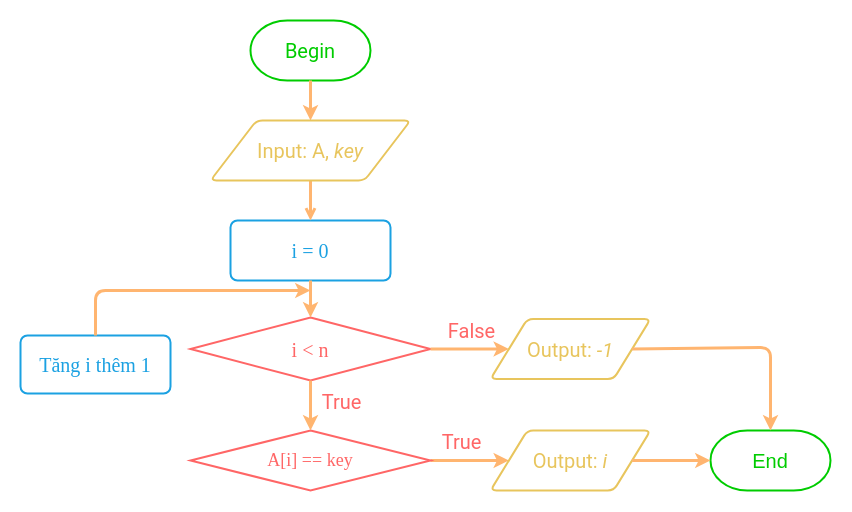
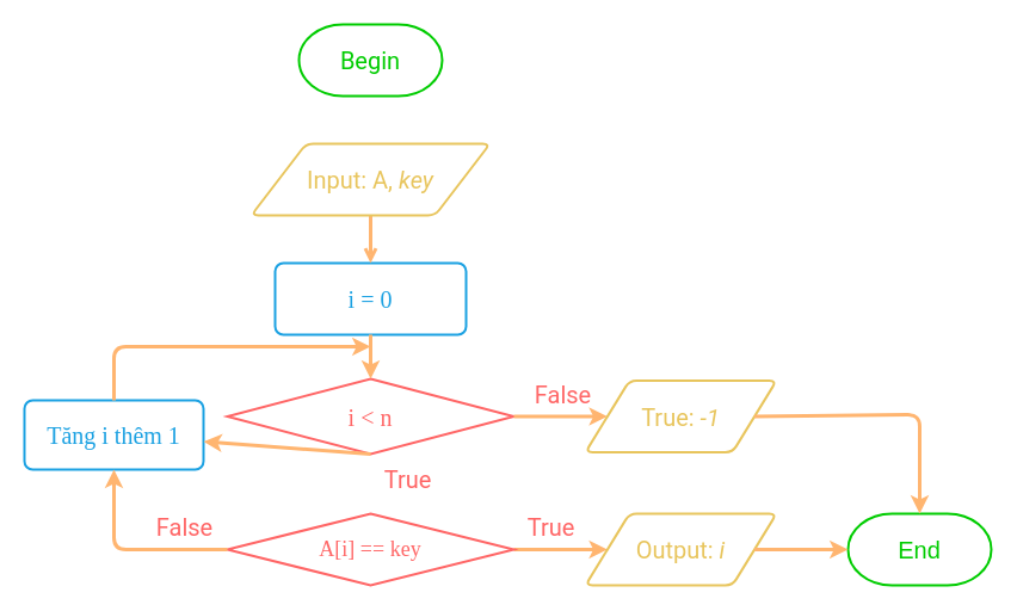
  <mxCell id="0" />
  <mxCell id="1" parent="0" />
  <mxCell id="2" value="Begin" style="strokeWidth=2;html=1;shape=mxgraph.flowchart.terminator;whiteSpace=wrap;fontSize=20;fontFamily=Roboto;fontSource=https%3A%2F%2Ffonts.google.com%2Fspecimen%2FRoboto;strokeColor=#00CC00;fontColor=#00CC00;fillColor=none;" parent="1" vertex="1"><mxGeometry x="250" y="20" width="120" height="60" as="geometry" /></mxCell>
  <mxCell id="3" value="i = 0" style="rounded=1;whiteSpace=wrap;html=1;absoluteArcSize=1;arcSize=14;strokeWidth=2;fontFamily=Consolas;fontSize=20;strokeColor=#1BA1E2;fontColor=#1BA1E2;fillColor=none;" parent="1" vertex="1"><mxGeometry x="230" y="220" width="160" height="60" as="geometry" /></mxCell>
- <mxCell id="4" value="" style="endArrow=classic;html=1;fontFamily=Roboto;fontSource=https%3A%2F%2Ffonts.google.com%2Fspecimen%2FRoboto;fontSize=20;strokeWidth=3;fillColor=#a20025;strokeColor=#FFB570;exitX=0.5;exitY=1;exitDx=0;exitDy=0;exitPerimeter=0;entryX=0.5;entryY=0;entryDx=0;entryDy=0;" parent="1" source="2" target="22" edge="1"><mxGeometry width="50" height="50" relative="1" as="geometry"><mxPoint x="530" y="340" as="sourcePoint" /><mxPoint x="300" y="40" as="targetPoint" /></mxGeometry></mxCell>
  <mxCell id="5" value="" style="endArrow=open;html=1;fontFamily=Roboto;fontSource=https%3A%2F%2Ffonts.google.com%2Fspecimen%2FRoboto;fontSize=20;strokeWidth=3;fillColor=#a20025;strokeColor=#FFB570;exitX=0.5;exitY=1;exitDx=0;exitDy=0;entryX=0.5;entryY=0;entryDx=0;entryDy=0;" parent="1" source="22" target="3" edge="1"><mxGeometry width="50" height="50" relative="1" as="geometry"><mxPoint x="310" y="160" as="sourcePoint" /><mxPoint x="520" y="210" as="targetPoint" /></mxGeometry></mxCell>
  <mxCell id="6" value="" style="endArrow=classic;html=1;fontFamily=Roboto;fontSource=https%3A%2F%2Ffonts.google.com%2Fspecimen%2FRoboto;fontSize=20;strokeWidth=3;fillColor=#a20025;strokeColor=#FFB570;exitX=1;exitY=0.5;exitDx=0;exitDy=0;exitPerimeter=0;entryX=0;entryY=0.5;entryDx=0;entryDy=0;" parent="1" source="13" target="20" edge="1"><mxGeometry width="50" height="50" relative="1" as="geometry"><mxPoint x="800" y="270" as="sourcePoint" /><mxPoint x="310" y="550" as="targetPoint" /></mxGeometry></mxCell>
  <mxCell id="7" value="True" style="edgeLabel;html=1;align=center;verticalAlign=middle;resizable=0;points=[];fontFamily=Roboto;fontSource=https%3A%2F%2Ffonts.google.com%2Fspecimen%2FRoboto;fontSize=20;fontColor=#FF6666;labelBackgroundColor=none;" parent="6" vertex="1" connectable="0"><mxGeometry x="-0.438" y="-2" relative="1" as="geometry"><mxPoint x="8" y="-22" as="offset" /></mxGeometry></mxCell>
  <mxCell id="8" value="i &amp;lt; n" style="strokeWidth=2;html=1;shape=mxgraph.flowchart.decision;whiteSpace=wrap;fontFamily=Consolas;fontSize=20;strokeColor=#FF6666;fontColor=#FF6666;fillColor=none;" parent="1" vertex="1"><mxGeometry x="190" y="317" width="240" height="63" as="geometry" /></mxCell>
  <mxCell id="9" value="" style="endArrow=classic;html=1;fontFamily=Roboto;fontSource=https%3A%2F%2Ffonts.google.com%2Fspecimen%2FRoboto;fontSize=20;strokeWidth=3;fillColor=#a20025;strokeColor=#FFB570;exitX=0.5;exitY=1;exitDx=0;exitDy=0;entryX=0.5;entryY=0;entryDx=0;entryDy=0;entryPerimeter=0;" parent="1" source="3" target="8" edge="1"><mxGeometry width="50" height="50" relative="1" as="geometry"><mxPoint x="309.5" y="385" as="sourcePoint" /><mxPoint x="309.5" y="445" as="targetPoint" /></mxGeometry></mxCell>
  <mxCell id="10" value="End" style="strokeWidth=2;html=1;shape=mxgraph.flowchart.terminator;whiteSpace=wrap;fontSize=20;strokeColor=#00CC00;fontColor=#00CC00;fillColor=none;" parent="1" vertex="1"><mxGeometry x="710" y="430" width="120" height="60" as="geometry" /></mxCell>
  <mxCell id="11" value="Tăng i thêm 1" style="rounded=1;whiteSpace=wrap;html=1;absoluteArcSize=1;arcSize=14;strokeWidth=2;fontFamily=Consolas;fontSize=20;strokeColor=#1BA1E2;fontColor=#1BA1E2;fillColor=none;" parent="1" vertex="1"><mxGeometry x="20" y="335" width="150" height="58" as="geometry" /></mxCell>
  <mxCell id="12" value="" style="endArrow=classic;html=1;fontFamily=Roboto;fontSource=https%3A%2F%2Ffonts.google.com%2Fspecimen%2FRoboto;fontSize=20;strokeWidth=3;fillColor=#a20025;strokeColor=#FFB570;exitX=0.5;exitY=0;exitDx=0;exitDy=0;" parent="1" source="11" edge="1"><mxGeometry width="50" height="50" relative="1" as="geometry"><mxPoint x="95" y="310" as="sourcePoint" /><mxPoint x="310" y="290" as="targetPoint" /><Array as="points"><mxPoint x="95" y="290" /></Array></mxGeometry></mxCell>
  <mxCell id="13" value="A[i] == key" style="strokeWidth=2;html=1;shape=mxgraph.flowchart.decision;whiteSpace=wrap;fontFamily=Consolas;fontSize=18;strokeColor=#FF6666;fontColor=#FF6666;fillColor=none;" parent="1" vertex="1"><mxGeometry x="190" y="430" width="240" height="60" as="geometry" /></mxCell>
- <mxCell id="14" value="" style="endArrow=classic;html=1;fontFamily=Roboto;fontSource=https%3A%2F%2Ffonts.google.com%2Fspecimen%2FRoboto;fontSize=20;strokeWidth=3;fillColor=#a20025;strokeColor=#FFB570;exitX=0.5;exitY=1;exitDx=0;exitDy=0;entryX=0.5;entryY=0;entryDx=0;entryDy=0;entryPerimeter=0;exitPerimeter=0;" parent="1" source="8" target="13" edge="1"><mxGeometry width="50" height="50" relative="1" as="geometry"><mxPoint x="320" y="270" as="sourcePoint" /><mxPoint x="320" y="325" as="targetPoint" /></mxGeometry></mxCell>
+ <mxCell id="14" value="" style="endArrow=classic;html=1;fontFamily=Roboto;fontSource=https%3A%2F%2Ffonts.google.com%2Fspecimen%2FRoboto;fontSize=20;strokeWidth=3;fillColor=#a20025;strokeColor=#FFB570;exitX=0.5;exitY=1;exitDx=0;exitDy=0;exitPerimeter=0;" parent="1" source="8" target="11" edge="1"><mxGeometry width="50" height="50" relative="1" as="geometry"><mxPoint x="320" y="270" as="sourcePoint" /><mxPoint x="320" y="325" as="targetPoint" /></mxGeometry></mxCell>
  <mxCell id="15" value="True" style="edgeLabel;html=1;align=center;verticalAlign=middle;resizable=0;points=[];fontFamily=Roboto;fontSource=https%3A%2F%2Ffonts.google.com%2Fspecimen%2FRoboto;fontSize=20;fontColor=#FF6666;labelBackgroundColor=none;" parent="1" vertex="1" connectable="0"><mxGeometry x="340" y="400.002" as="geometry" /></mxCell>
  <mxCell id="16" value="" style="endArrow=classic;html=1;fontFamily=Roboto;fontSource=https%3A%2F%2Ffonts.google.com%2Fspecimen%2FRoboto;fontSize=20;strokeWidth=3;fillColor=#a20025;strokeColor=#FFB570;exitX=1;exitY=0.5;exitDx=0;exitDy=0;exitPerimeter=0;entryX=0;entryY=0.5;entryDx=0;entryDy=0;" parent="1" source="8" target="23" edge="1"><mxGeometry width="50" height="50" relative="1" as="geometry"><mxPoint x="320" y="385" as="sourcePoint" /><mxPoint x="448.4" y="348.5" as="targetPoint" /><Array as="points" /></mxGeometry></mxCell>
  <mxCell id="17" value="&lt;font face=&quot;Roboto&quot; data-font-src=&quot;https://fonts.google.com/specimen/Roboto&quot; style=&quot;font-size: 20px&quot;&gt;False&lt;/font&gt;" style="edgeLabel;html=1;align=center;verticalAlign=middle;resizable=0;points=[];fontColor=#FF6666;labelBackgroundColor=none;" parent="16" vertex="1" connectable="0"><mxGeometry x="-0.395" y="-1" relative="1" as="geometry"><mxPoint x="16" y="-20" as="offset" /></mxGeometry></mxCell>
+ <mxCell id="18" value="" style="endArrow=classic;html=1;fontFamily=Roboto;fontSource=https%3A%2F%2Ffonts.google.com%2Fspecimen%2FRoboto;fontSize=20;strokeWidth=3;fillColor=#a20025;strokeColor=#FFB570;exitX=0;exitY=0.5;exitDx=0;exitDy=0;exitPerimeter=0;entryX=0.5;entryY=1;entryDx=0;entryDy=0;" parent="1" source="13" target="11" edge="1"><mxGeometry width="50" height="50" relative="1" as="geometry"><mxPoint x="214" y="460" as="sourcePoint" /><mxPoint x="94" y="460" as="targetPoint" /><Array as="points"><mxPoint x="95" y="460" /></Array></mxGeometry></mxCell>
+ <mxCell id="19" value="&lt;font style=&quot;font-size: 20px&quot;&gt;&lt;span style=&quot;font-size: 20px&quot;&gt;False&lt;/span&gt;&lt;/font&gt;" style="edgeLabel;html=1;align=center;verticalAlign=middle;resizable=0;points=[];fontFamily=Roboto;fontSource=https%3A%2F%2Ffonts.google.com%2Fspecimen%2FRoboto;fontSize=20;fontColor=#FF6666;labelBackgroundColor=none;" parent="18" vertex="1" connectable="0"><mxGeometry x="-0.438" y="-2" relative="1" as="geometry"><mxPoint x="9" y="-18" as="offset" /></mxGeometry></mxCell>
  <mxCell id="20" value="Output: &lt;i&gt;i&lt;/i&gt;" style="shape=parallelogram;html=1;strokeWidth=2;perimeter=parallelogramPerimeter;whiteSpace=wrap;rounded=1;arcSize=12;size=0.23;fontSize=20;fontFamily=Roboto;fontSource=https%3A%2F%2Ffonts.google.com%2Fspecimen%2FRoboto;strokeColor=#E8C55D;fontColor=#E8C55D;fillColor=none;" parent="1" vertex="1"><mxGeometry x="490" y="430" width="160" height="60" as="geometry" /></mxCell>
  <mxCell id="21" value="" style="endArrow=classic;html=1;fontFamily=Roboto;fontSource=https%3A%2F%2Ffonts.google.com%2Fspecimen%2FRoboto;fontSize=20;strokeWidth=3;fillColor=#a20025;strokeColor=#FFB570;exitX=1;exitY=0.5;exitDx=0;exitDy=0;" parent="1" source="20" edge="1"><mxGeometry width="50" height="50" relative="1" as="geometry"><mxPoint x="640" y="460" as="sourcePoint" /><mxPoint x="710" y="460" as="targetPoint" /></mxGeometry></mxCell>
  <mxCell id="22" value="Input: A,&amp;nbsp;&lt;i&gt;key&lt;br&gt;&lt;/i&gt;" style="shape=parallelogram;html=1;strokeWidth=2;perimeter=parallelogramPerimeter;whiteSpace=wrap;rounded=1;arcSize=12;size=0.23;fontSize=20;fontFamily=Roboto;fontSource=https%3A%2F%2Ffonts.google.com%2Fspecimen%2FRoboto;strokeColor=#E8C55D;fillColor=none;gradientColor=#ffd966;fontColor=#E8C55D;" vertex="1" parent="1"><mxGeometry x="210" y="120" width="200" height="60" as="geometry" /></mxCell>
- <mxCell id="23" value="Output: &lt;i&gt;-1&lt;/i&gt;" style="shape=parallelogram;html=1;strokeWidth=2;perimeter=parallelogramPerimeter;whiteSpace=wrap;rounded=1;arcSize=12;size=0.23;fontSize=20;fontFamily=Roboto;fontSource=https%3A%2F%2Ffonts.google.com%2Fspecimen%2FRoboto;strokeColor=#E8C55D;fontColor=#E8C55D;fillColor=none;" vertex="1" parent="1"><mxGeometry x="490" y="318.5" width="160" height="60" as="geometry" /></mxCell>
+ <mxCell id="23" value="True: &lt;i&gt;-1&lt;/i&gt;" style="shape=parallelogram;html=1;strokeWidth=2;perimeter=parallelogramPerimeter;whiteSpace=wrap;rounded=1;arcSize=12;size=0.23;fontSize=20;fontFamily=Roboto;fontSource=https%3A%2F%2Ffonts.google.com%2Fspecimen%2FRoboto;strokeColor=#E8C55D;fontColor=#E8C55D;fillColor=none;" vertex="1" parent="1"><mxGeometry x="490" y="318.5" width="160" height="60" as="geometry" /></mxCell>
  <mxCell id="24" value="" style="endArrow=classic;html=1;fontFamily=Roboto;fontSource=https%3A%2F%2Ffonts.google.com%2Fspecimen%2FRoboto;fontSize=20;strokeWidth=3;fillColor=#a20025;strokeColor=#FFB570;exitX=1;exitY=0.5;exitDx=0;exitDy=0;entryX=0.5;entryY=0;entryDx=0;entryDy=0;entryPerimeter=0;" edge="1" parent="1" source="23" target="10"><mxGeometry width="50" height="50" relative="1" as="geometry"><mxPoint x="400" y="358.5" as="sourcePoint" /><mxPoint x="518.4" y="357" as="targetPoint" /><Array as="points"><mxPoint x="770" y="347" /></Array></mxGeometry></mxCell>
